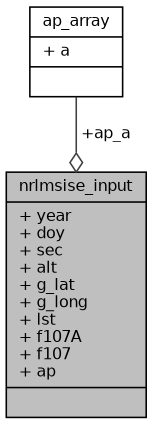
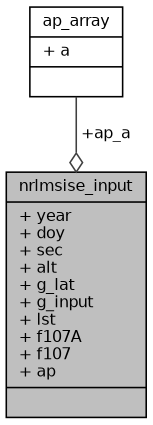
  digraph {
    node [color=black fontname=Helvetica fontsize=10 shape=record style=filled]
-   n1 [fillcolor=grey75 fontcolor=black height=0.2 label="{nrlmsise_input\n|+ year\l+ doy\l+ sec\l+ alt\l+ g_lat\l+ g_long\l+ lst\l+ f107A\l+ f107\l+ ap\l|}" width=0.4]
+   n1 [fillcolor=grey75 fontcolor=black height=0.2 label="{nrlmsise_input\n|+ year\l+ doy\l+ sec\l+ alt\l+ g_lat\l+ g_input\l+ lst\l+ f107A\l+ f107\l+ ap\l|}" width=0.4]
    n2 [fillcolor=white height=0.2 label="{ap_array\n|+ a\l|}" width=0.4]
    n2 -> n1 [arrowhead=odiamond color=grey25 fontname=Helvetica fontsize=10 label=" +ap_a" labelfontname=Helvetica labelfontsize=10 style=solid]
  }
